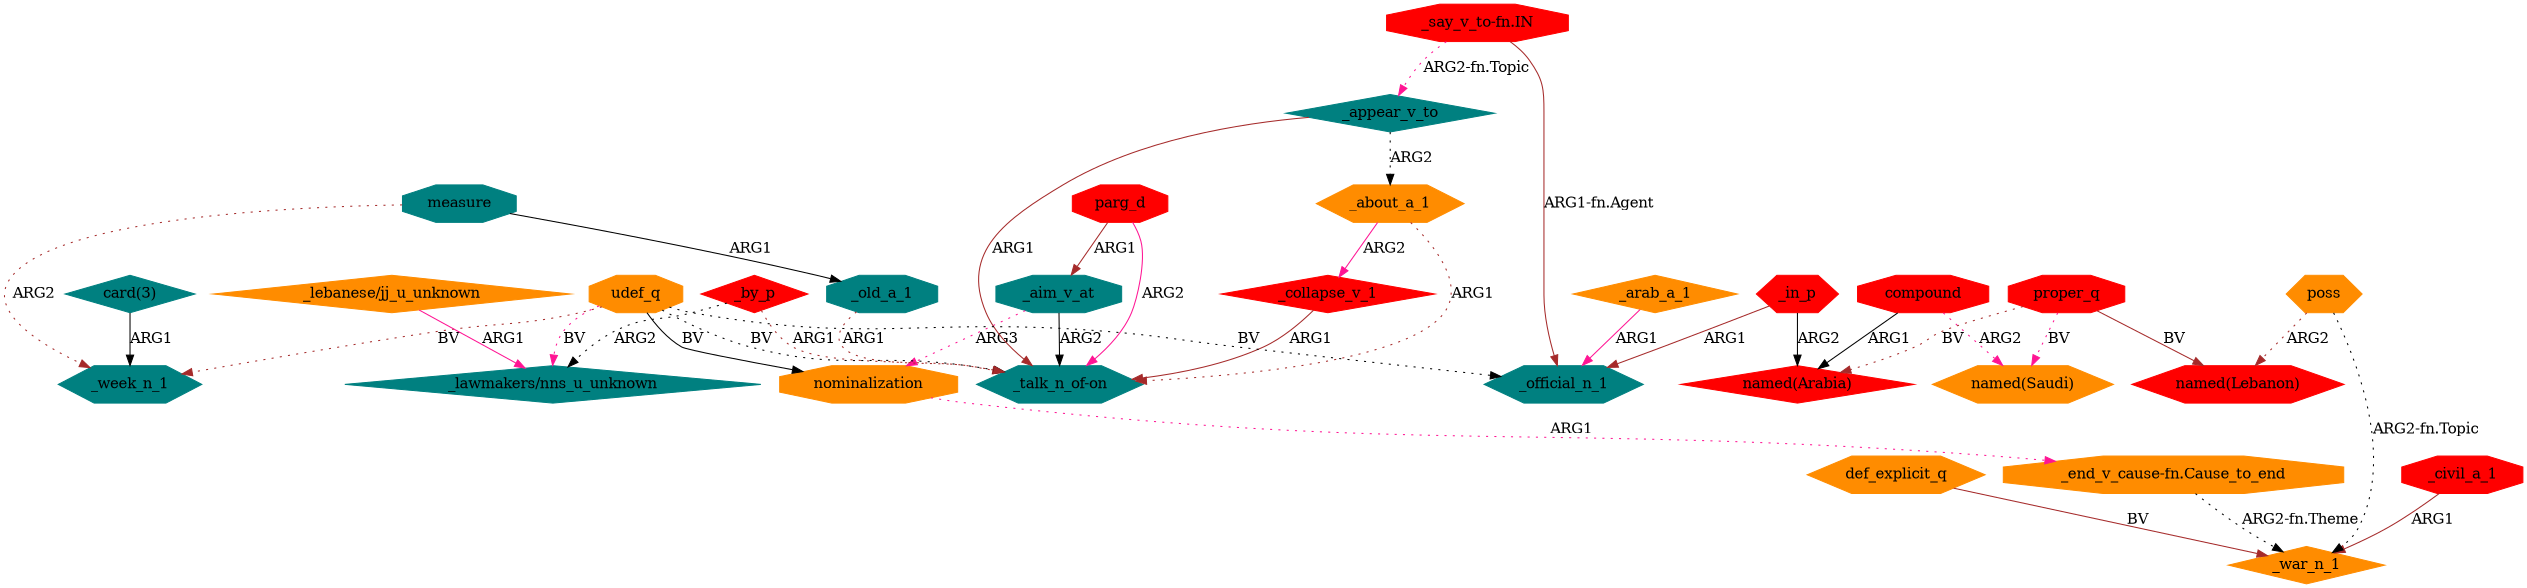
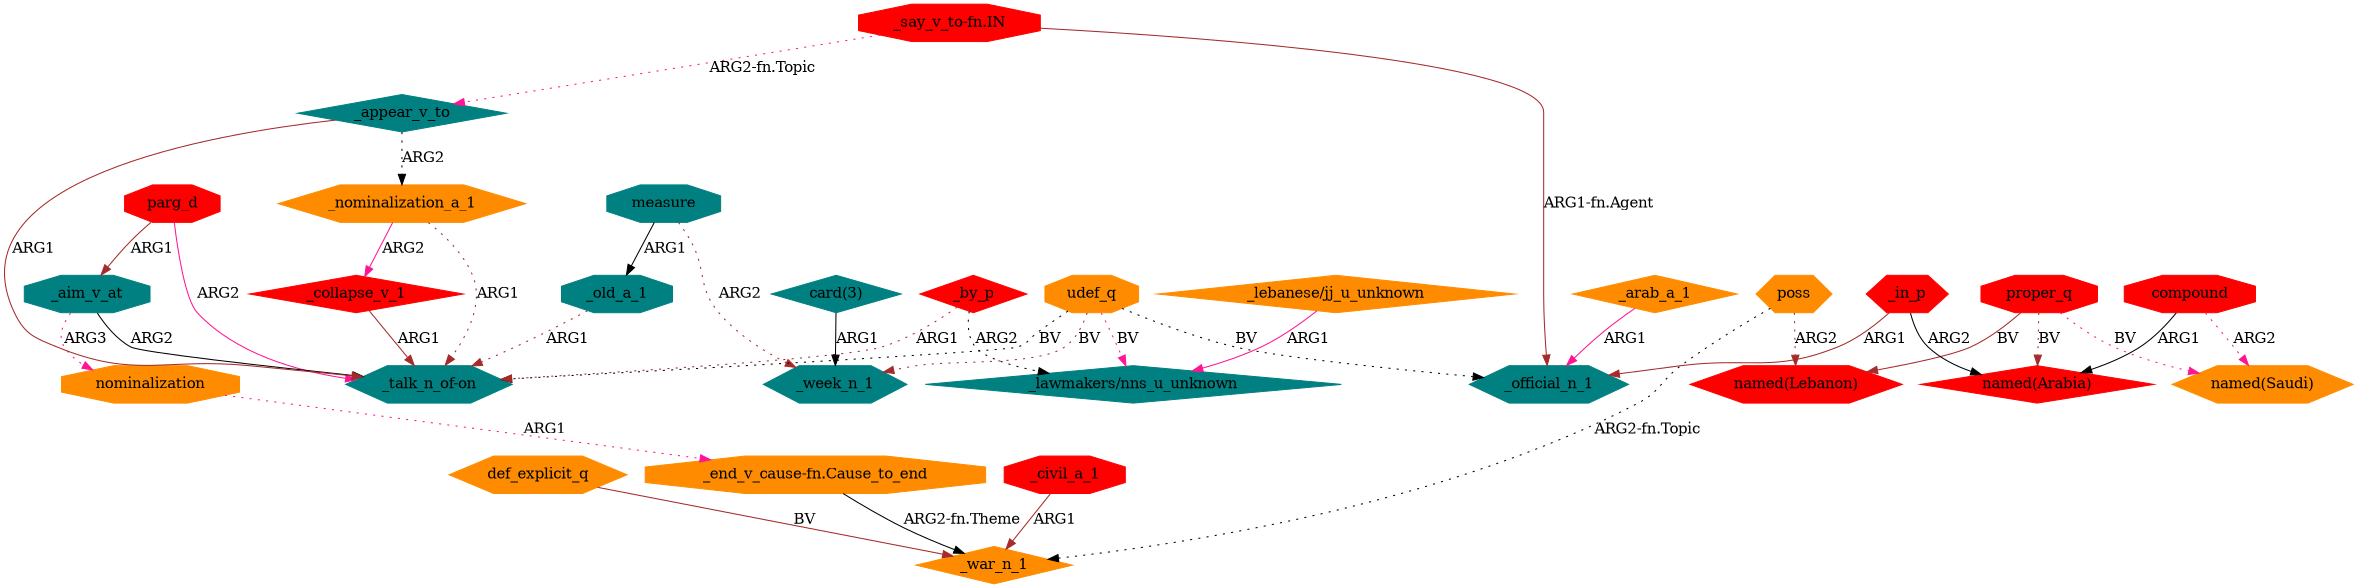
  digraph {
    node [color=darkorange shape=octagon style=filled]
    edge [color=brown style=dotted]
    def_explicit_q [shape=hexagon]
    _war_n_1 [shape=diamond]
    compound [color=red]
    "named(Arabia)" [color=red shape=diamond]
    "named(Saudi)" [shape=hexagon]
    proper_q [color=red]
    "named(Lebanon)" [color=red shape=hexagon]
    parg_d [color=red]
    "_talk_n_of-on" [color=teal shape=hexagon]
    _aim_v_at [color=teal]
    nominalization
    "_end_v_cause-fn.Cause_to_end"
    measure [color=teal]
    _week_n_1 [color=teal shape=hexagon]
    _old_a_1 [color=teal]
    _appear_v_to [color=teal shape=diamond]
-   _about_a_1 [shape=hexagon]
+   _about_a_1 [shape=hexagon label=_nominalization_a_1]
    _collapse_v_1 [color=red shape=diamond]
    udef_q
    "_lawmakers/nns_u_unknown" [color=teal shape=diamond]
    _official_n_1 [color=teal shape=hexagon]
    "_say_v_to-fn.IN" [color=red]
    "_lebanese/jj_u_unknown" [shape=diamond]
    _arab_a_1 [shape=diamond]
    _civil_a_1 [color=red]
    _in_p [color=red shape=hexagon]
    _by_p [color=red shape=diamond]
    poss [shape=hexagon]
    "card(3)" [color=teal shape=diamond]
    def_explicit_q -> _war_n_1 [label=BV style=solid]
    compound -> "named(Arabia)" [color=black label=ARG1 style=solid]
    compound -> "named(Saudi)" [color=deeppink label=ARG2]
    proper_q -> "named(Arabia)" [label=BV]
    proper_q -> "named(Saudi)" [color=deeppink label=BV]
    proper_q -> "named(Lebanon)" [label=BV style=solid]
    parg_d -> "_talk_n_of-on" [color=deeppink label=ARG2 style=solid]
    parg_d -> _aim_v_at [label=ARG1 style=solid]
    _aim_v_at -> "_talk_n_of-on" [color=black label=ARG2 style=solid]
    _aim_v_at -> nominalization [color=deeppink label=ARG3]
    nominalization -> "_end_v_cause-fn.Cause_to_end" [color=deeppink label=ARG1]
-   "_end_v_cause-fn.Cause_to_end" -> _war_n_1 [color=black label="ARG2-fn.Theme"]
+   "_end_v_cause-fn.Cause_to_end" -> _war_n_1 [color=black label="ARG2-fn.Theme" style=solid]
    measure -> _week_n_1 [label=ARG2]
    measure -> _old_a_1 [color=black label=ARG1 style=solid]
    _old_a_1 -> "_talk_n_of-on" [label=ARG1]
    _appear_v_to -> "_talk_n_of-on" [label=ARG1 style=solid]
    _appear_v_to -> _about_a_1 [color=black label=ARG2]
    _about_a_1 -> "_talk_n_of-on" [label=ARG1]
    _about_a_1 -> _collapse_v_1 [color=deeppink label=ARG2 style=solid]
    _collapse_v_1 -> "_talk_n_of-on" [label=ARG1 style=solid]
    udef_q -> "_talk_n_of-on" [color=black label=BV]
-   udef_q -> nominalization [color=black label=BV style=solid]
    udef_q -> _week_n_1 [label=BV]
    udef_q -> "_lawmakers/nns_u_unknown" [color=deeppink label=BV]
    udef_q -> _official_n_1 [color=black label=BV]
    "_say_v_to-fn.IN" -> _appear_v_to [color=deeppink label="ARG2-fn.Topic"]
    "_say_v_to-fn.IN" -> _official_n_1 [label="ARG1-fn.Agent" style=solid]
    "_lebanese/jj_u_unknown" -> "_lawmakers/nns_u_unknown" [color=deeppink label=ARG1 style=solid]
    _arab_a_1 -> _official_n_1 [color=deeppink label=ARG1 style=solid]
    _civil_a_1 -> _war_n_1 [label=ARG1 style=solid]
    _in_p -> "named(Arabia)" [color=black label=ARG2 style=solid]
    _in_p -> _official_n_1 [label=ARG1 style=solid]
    _by_p -> "_talk_n_of-on" [label=ARG1]
    _by_p -> "_lawmakers/nns_u_unknown" [color=black label=ARG2]
    poss -> _war_n_1 [color=black label="ARG2-fn.Topic"]
    poss -> "named(Lebanon)" [label=ARG2]
    "card(3)" -> _week_n_1 [color=black label=ARG1 style=solid]
  }
